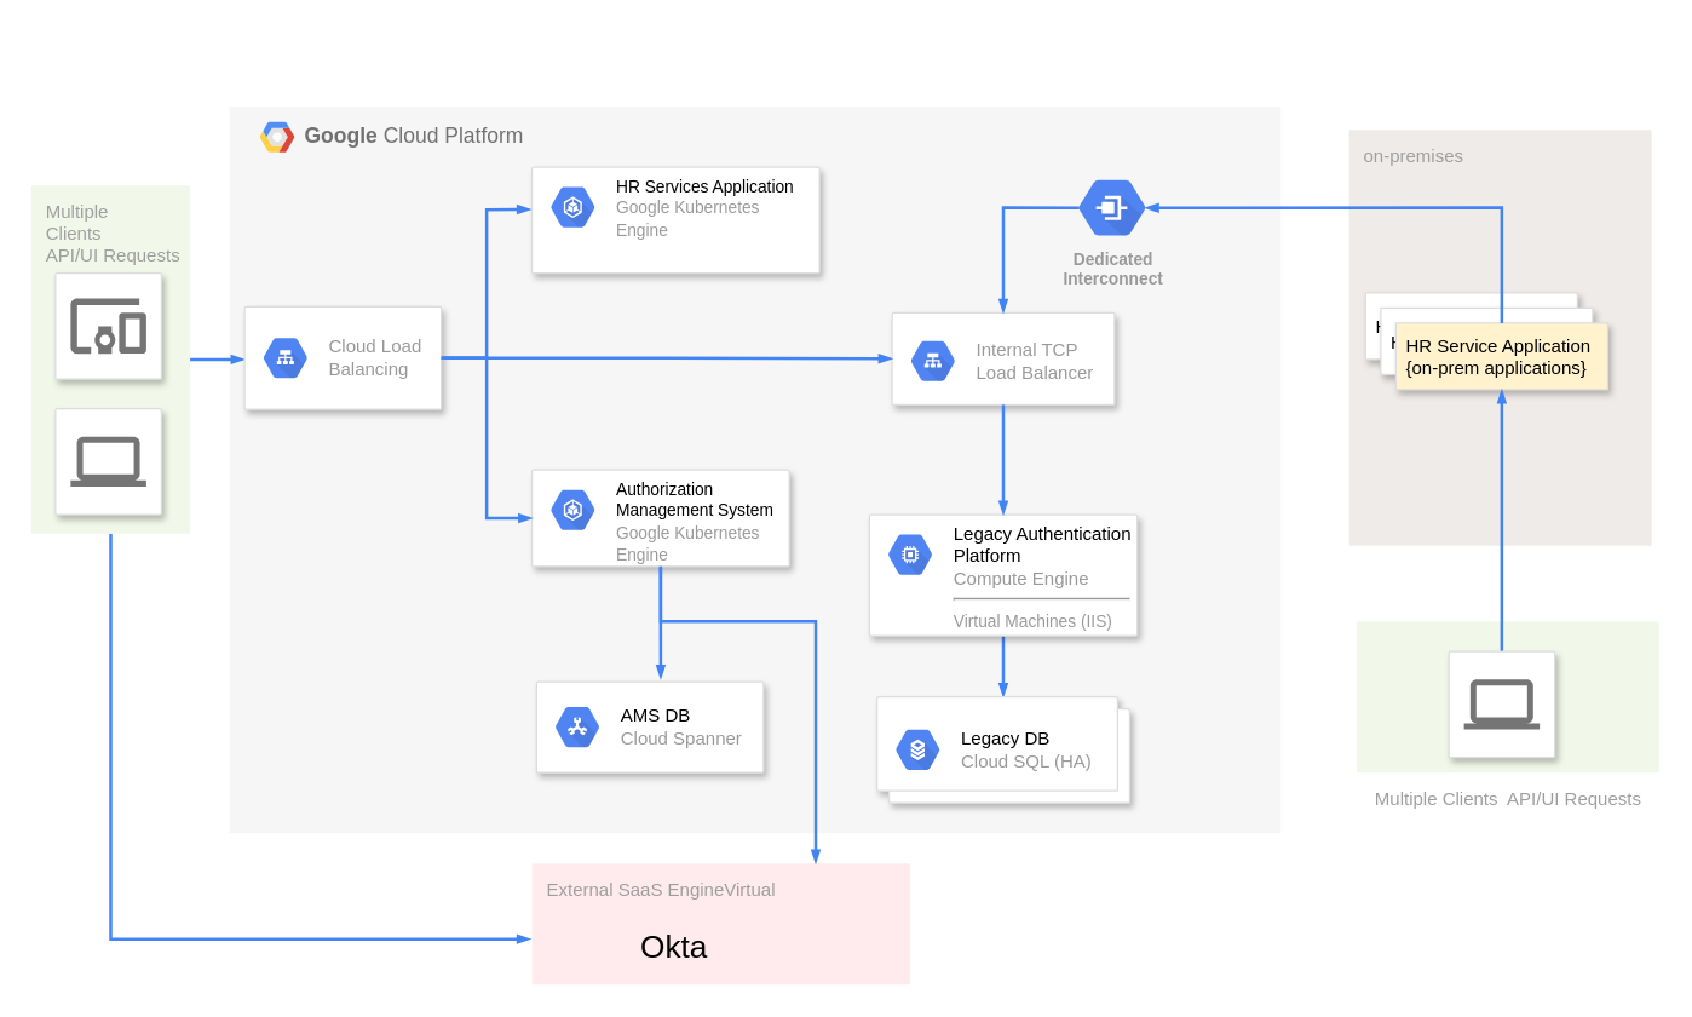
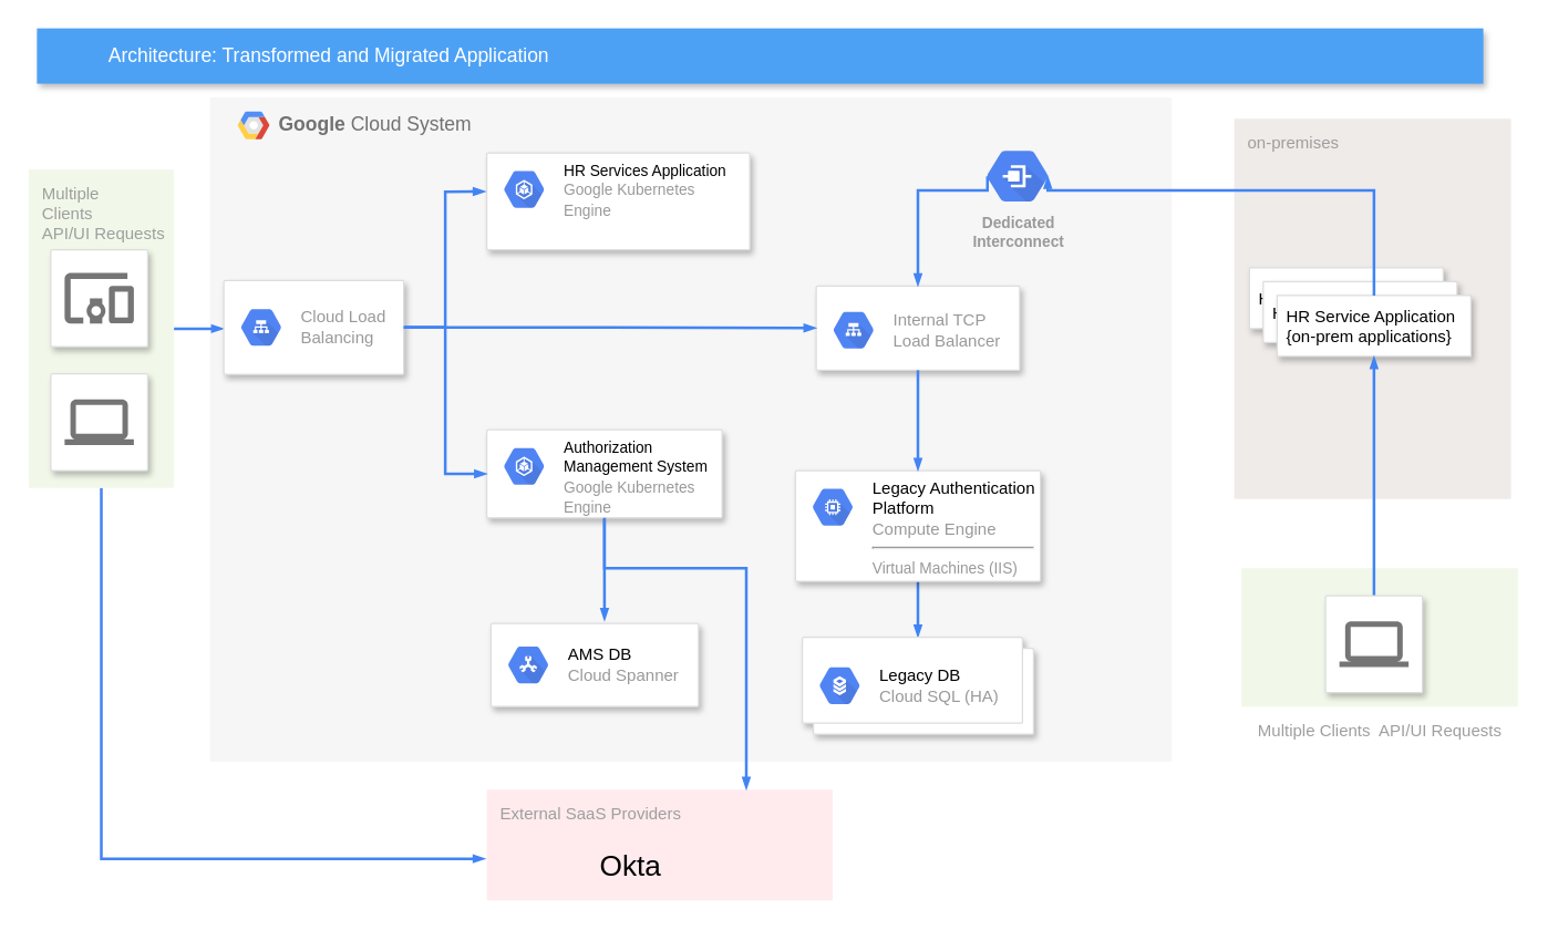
  <mxCell id="0" />
  <mxCell id="1" parent="0" />
- <mxCell id="2" value="External SaaS EngineVirtual" style="sketch=0;points=[[0,0,0],[0.25,0,0],[0.5,0,0],[0.75,0,0],[1,0,0],[1,0.25,0],[1,0.5,0],[1,0.75,0],[1,1,0],[0.75,1,0],[0.5,1,0],[0.25,1,0],[0,1,0],[0,0.75,0],[0,0.5,0],[0,0.25,0]];rounded=1;absoluteArcSize=1;arcSize=2;html=1;strokeColor=none;gradientColor=none;shadow=0;dashed=0;fontSize=12;fontColor=#9E9E9E;align=left;verticalAlign=top;spacing=10;spacingTop=-4;fillColor=#FFEBEE;fontFamily=Helvetica;" vertex="1" parent="1"><mxGeometry x="351" y="570" width="250" height="80" as="geometry" /></mxCell>
+ <mxCell id="2" value="External SaaS Providers" style="sketch=0;points=[[0,0,0],[0.25,0,0],[0.5,0,0],[0.75,0,0],[1,0,0],[1,0.25,0],[1,0.5,0],[1,0.75,0],[1,1,0],[0.75,1,0],[0.5,1,0],[0.25,1,0],[0,1,0],[0,0.75,0],[0,0.5,0],[0,0.25,0]];rounded=1;absoluteArcSize=1;arcSize=2;html=1;strokeColor=none;gradientColor=none;shadow=0;dashed=0;fontSize=12;fontColor=#9E9E9E;align=left;verticalAlign=top;spacing=10;spacingTop=-4;fillColor=#FFEBEE;fontFamily=Helvetica;" vertex="1" parent="1"><mxGeometry x="351" y="570" width="250" height="80" as="geometry" /></mxCell>
  <mxCell id="3" value="Multiple Clients&amp;nbsp; API/UI Requests" style="rounded=1;absoluteArcSize=1;arcSize=2;html=1;strokeColor=none;gradientColor=none;shadow=0;dashed=0;fontSize=12;fontColor=#9E9E9E;align=center;verticalAlign=top;spacing=10;spacingTop=-4;fillColor=#F1F8E9;labelPosition=center;verticalLabelPosition=bottom;" vertex="1" parent="1"><mxGeometry x="896" y="410" width="200" height="100" as="geometry" /></mxCell>
- <mxCell id="4" value="&lt;b&gt;Google &lt;/b&gt;Cloud Platform" style="fillColor=#F6F6F6;strokeColor=none;shadow=0;gradientColor=none;fontSize=14;align=left;spacing=10;fontColor=#717171;9E9E9E;verticalAlign=top;spacingTop=-4;fontStyle=0;spacingLeft=40;html=1;container=0;" parent="1" vertex="1"><mxGeometry x="151" y="70" width="695" height="480" as="geometry" /></mxCell>
+ <mxCell id="4" value="&lt;b&gt;Google &lt;/b&gt;Cloud System" style="fillColor=#F6F6F6;strokeColor=none;shadow=0;gradientColor=none;fontSize=14;align=left;spacing=10;fontColor=#717171;9E9E9E;verticalAlign=top;spacingTop=-4;fontStyle=0;spacingLeft=40;html=1;container=0;" parent="1" vertex="1"><mxGeometry x="151" y="70" width="695" height="480" as="geometry" /></mxCell>
  <mxCell id="5" style="edgeStyle=orthogonalEdgeStyle;shape=connector;rounded=0;orthogonalLoop=1;jettySize=auto;html=1;entryX=-0.004;entryY=0.625;entryDx=0;entryDy=0;entryPerimeter=0;dashed=0;labelBackgroundColor=none;fontFamily=Helvetica;fontSize=21;fontColor=#000000;startFill=1;endArrow=blockThin;endFill=1;startSize=4;endSize=4;strokeColor=#4284F3;strokeWidth=2;elbow=vertical;exitX=0.5;exitY=1;exitDx=0;exitDy=0;" edge="1" parent="1" source="6" target="2"><mxGeometry relative="1" as="geometry"><Array as="points"><mxPoint x="73" y="620" /></Array></mxGeometry></mxCell>
  <mxCell id="6" value="Multiple&lt;br&gt;Clients&lt;br&gt;API/UI Requests" style="rounded=1;absoluteArcSize=1;arcSize=2;html=1;strokeColor=none;gradientColor=none;shadow=0;dashed=0;fontSize=12;fontColor=#9E9E9E;align=left;verticalAlign=top;spacing=10;spacingTop=-4;fillColor=#F1F8E9;" parent="1" vertex="1"><mxGeometry x="20" y="122" width="105" height="230" as="geometry" /></mxCell>
+ <mxCell id="7" value="Architecture: Transformed and Migrated Application" style="fillColor=#4DA1F5;strokeColor=none;shadow=1;gradientColor=none;fontSize=14;align=left;spacingLeft=50;fontColor=#ffffff;html=1;" parent="1" vertex="1"><mxGeometry x="26" y="20" width="1045" height="40" as="geometry" /></mxCell>
  <mxCell id="8" value="" style="strokeColor=#dddddd;fillColor=#ffffff;shadow=1;strokeWidth=1;rounded=1;absoluteArcSize=1;arcSize=2;labelPosition=center;verticalLabelPosition=middle;align=center;verticalAlign=bottom;spacingLeft=0;fontColor=#999999;fontSize=12;whiteSpace=wrap;spacingBottom=2;html=1;" parent="1" vertex="1"><mxGeometry x="36" y="180" width="70" height="70" as="geometry" /></mxCell>
  <mxCell id="9" value="" style="dashed=0;connectable=0;html=1;fillColor=#757575;strokeColor=none;shape=mxgraph.gcp2.mobile_devices;part=1;" parent="8" vertex="1"><mxGeometry x="0.5" width="50" height="36.5" relative="1" as="geometry"><mxPoint x="-25" y="16.75" as="offset" /></mxGeometry></mxCell>
  <mxCell id="10" style="edgeStyle=orthogonalEdgeStyle;rounded=0;elbow=vertical;html=1;labelBackgroundColor=none;startFill=1;startSize=4;endArrow=blockThin;endFill=1;endSize=4;jettySize=auto;orthogonalLoop=1;strokeColor=#4284F3;strokeWidth=2;fontSize=12;fontColor=#000000;align=left;dashed=0;exitX=1;exitY=0.5;exitDx=0;exitDy=0;entryX=0;entryY=0.5;entryDx=0;entryDy=0;" parent="1" source="6" target="28" edge="1"><mxGeometry relative="1" as="geometry" /></mxCell>
  <mxCell id="11" value="" style="strokeColor=#dddddd;fillColor=#ffffff;shadow=1;strokeWidth=1;rounded=1;absoluteArcSize=1;arcSize=2;labelPosition=center;verticalLabelPosition=middle;align=center;verticalAlign=bottom;spacingLeft=0;fontColor=#999999;fontSize=12;whiteSpace=wrap;spacingBottom=2;html=1;" parent="1" vertex="1"><mxGeometry x="36" y="269.5" width="70" height="70" as="geometry" /></mxCell>
  <mxCell id="12" value="" style="dashed=0;connectable=0;html=1;fillColor=#757575;strokeColor=none;shape=mxgraph.gcp2.laptop;part=1;" parent="11" vertex="1"><mxGeometry x="0.5" width="50" height="33" relative="1" as="geometry"><mxPoint x="-25" y="18.5" as="offset" /></mxGeometry></mxCell>
  <mxCell id="13" value="on-premises" style="sketch=0;points=[[0,0,0],[0.25,0,0],[0.5,0,0],[0.75,0,0],[1,0,0],[1,0.25,0],[1,0.5,0],[1,0.75,0],[1,1,0],[0.75,1,0],[0.5,1,0],[0.25,1,0],[0,1,0],[0,0.75,0],[0,0.5,0],[0,0.25,0]];rounded=1;absoluteArcSize=1;arcSize=2;html=1;strokeColor=none;gradientColor=none;shadow=0;dashed=0;fontSize=12;fontColor=#9E9E9E;align=left;verticalAlign=top;spacing=10;spacingTop=-4;fillColor=#EFEBE9;" vertex="1" parent="1"><mxGeometry x="891" y="85.25" width="200" height="274.75" as="geometry" /></mxCell>
  <mxCell id="14" value="" style="group" vertex="1" connectable="0" parent="1"><mxGeometry x="931" y="193" width="160" height="64" as="geometry" /></mxCell>
  <mxCell id="15" value="" style="group" vertex="1" connectable="0" parent="14"><mxGeometry x="-29" width="160" height="64" as="geometry" /></mxCell>
  <mxCell id="16" value="HR Service Application" style="dashed=0;strokeColor=#dddddd;shadow=1;strokeWidth=1;labelPosition=center;verticalLabelPosition=middle;align=left;verticalAlign=middle;spacingLeft=5;fontSize=12;fontFamily=Helvetica;fontColor=#000000;" vertex="1" parent="15"><mxGeometry width="140" height="44" as="geometry" /></mxCell>
  <mxCell id="17" value="HR Service Application" style="dashed=0;strokeColor=#dddddd;shadow=1;strokeWidth=1;labelPosition=center;verticalLabelPosition=middle;align=left;verticalAlign=middle;spacingLeft=5;fontSize=12;fontFamily=Helvetica;fontColor=#000000;" vertex="1" parent="15"><mxGeometry x="10" y="10" width="140" height="44" as="geometry" /></mxCell>
- <mxCell id="18" value="HR Service Application &#10;{on-prem applications}" style="dashed=0;strokeColor=#dddddd;shadow=1;strokeWidth=1;labelPosition=center;verticalLabelPosition=middle;align=left;verticalAlign=middle;spacingLeft=5;fontSize=12;fontFamily=Helvetica;fontColor=#000000;fillColor=#fff2cc;" vertex="1" parent="15"><mxGeometry x="20" y="20" width="140" height="44" as="geometry" /></mxCell>
+ <mxCell id="18" value="HR Service Application &#10;{on-prem applications}" style="dashed=0;strokeColor=#dddddd;shadow=1;strokeWidth=1;labelPosition=center;verticalLabelPosition=middle;align=left;verticalAlign=middle;spacingLeft=5;fontSize=12;fontFamily=Helvetica;fontColor=#000000;" vertex="1" parent="15"><mxGeometry x="20" y="20" width="140" height="44" as="geometry" /></mxCell>
  <mxCell id="19" style="edgeStyle=orthogonalEdgeStyle;shape=connector;rounded=0;orthogonalLoop=1;jettySize=auto;html=1;dashed=0;labelBackgroundColor=none;fontFamily=Helvetica;fontSize=12;fontColor=#000000;startFill=1;endArrow=blockThin;endFill=1;startSize=4;endSize=4;strokeColor=#4284F3;strokeWidth=2;elbow=vertical;entryX=0.825;entryY=0.5;entryDx=0;entryDy=0;entryPerimeter=0;" edge="1" parent="1" source="18" target="38"><mxGeometry relative="1" as="geometry"><mxPoint x="821" y="260" as="targetPoint" /><Array as="points"><mxPoint x="992" y="137" /></Array></mxGeometry></mxCell>
  <mxCell id="20" value="" style="shape=mxgraph.gcp2.google_cloud_platform;fillColor=#F6F6F6;strokeColor=none;shadow=0;gradientColor=none;" parent="1" vertex="1"><mxGeometry x="171" y="80" width="23" height="20" as="geometry"><mxPoint x="20" y="10" as="offset" /></mxGeometry></mxCell>
  <mxCell id="21" value="" style="strokeColor=#dddddd;fillColor=#ffffff;shadow=1;strokeWidth=1;rounded=1;absoluteArcSize=1;arcSize=2;fontSize=11;fontColor=#9E9E9E;align=center;html=1;" vertex="1" parent="1"><mxGeometry x="589" y="206.14" width="147" height="60.86" as="geometry" /></mxCell>
  <mxCell id="22" value="Internal TCP &lt;br&gt;Load Balancer" style="dashed=0;connectable=0;html=1;fillColor=#5184F3;strokeColor=none;shape=mxgraph.gcp2.hexIcon;prIcon=cloud_load_balancing;part=1;labelPosition=right;verticalLabelPosition=middle;align=left;verticalAlign=middle;spacingLeft=5;fontColor=#999999;fontSize=12;" vertex="1" parent="21"><mxGeometry y="0.5" width="44" height="39" relative="1" as="geometry"><mxPoint x="5" y="-18" as="offset" /></mxGeometry></mxCell>
  <mxCell id="23" style="edgeStyle=orthogonalEdgeStyle;shape=connector;rounded=0;orthogonalLoop=1;jettySize=auto;html=1;entryX=0.5;entryY=0;entryDx=0;entryDy=0;dashed=0;labelBackgroundColor=none;fontFamily=Helvetica;fontSize=12;fontColor=#000000;startFill=1;endArrow=blockThin;endFill=1;startSize=4;endSize=4;strokeColor=#4284F3;strokeWidth=2;elbow=vertical;" edge="1" parent="1" source="24" target="42"><mxGeometry relative="1" as="geometry" /></mxCell>
  <mxCell id="24" value="" style="strokeColor=#dddddd;fillColor=#ffffff;shadow=1;strokeWidth=1;rounded=1;absoluteArcSize=1;arcSize=2;fontSize=11;fontColor=#9E9E9E;align=center;html=1;" parent="1" vertex="1"><mxGeometry x="574" y="339.5" width="177" height="80" as="geometry" /></mxCell>
  <mxCell id="25" value="&lt;font color=&quot;#000000&quot;&gt;Legacy Authentication &lt;br&gt;Platform&lt;/font&gt;&lt;br&gt;Compute Engine&lt;hr&gt;&lt;font style=&quot;font-size: 11px&quot;&gt;Virtual Machines (IIS)&lt;/font&gt;" style="dashed=0;connectable=0;html=1;fillColor=#5184F3;strokeColor=none;shape=mxgraph.gcp2.hexIcon;prIcon=compute_engine;part=1;labelPosition=right;verticalLabelPosition=middle;align=left;verticalAlign=top;spacingLeft=5;fontColor=#999999;fontSize=12;spacingTop=-8;" parent="24" vertex="1"><mxGeometry width="44" height="39" relative="1" as="geometry"><mxPoint x="5" y="7" as="offset" /></mxGeometry></mxCell>
  <mxCell id="26" style="rounded=0;elbow=vertical;html=1;labelBackgroundColor=none;startFill=1;startSize=4;endArrow=blockThin;endFill=1;endSize=4;jettySize=auto;orthogonalLoop=1;strokeColor=#4284F3;strokeWidth=2;fontSize=12;fontColor=#000000;align=left;dashed=0;exitX=0.5;exitY=1;exitDx=0;exitDy=0;entryX=0.5;entryY=0;entryDx=0;entryDy=0;edgeStyle=orthogonalEdgeStyle;" parent="1" source="21" target="24" edge="1"><mxGeometry relative="1" as="geometry" /></mxCell>
  <mxCell id="27" style="edgeStyle=orthogonalEdgeStyle;shape=connector;rounded=0;orthogonalLoop=1;jettySize=auto;html=1;entryX=0;entryY=0.5;entryDx=0;entryDy=0;dashed=0;labelBackgroundColor=none;fontFamily=Helvetica;fontSize=12;fontColor=#000000;startFill=1;endArrow=blockThin;endFill=1;startSize=4;endSize=4;strokeColor=#4284F3;strokeWidth=2;elbow=vertical;" edge="1" parent="1" source="28" target="21"><mxGeometry relative="1" as="geometry" /></mxCell>
  <mxCell id="28" value="" style="strokeColor=#dddddd;fillColor=#ffffff;shadow=1;strokeWidth=1;rounded=1;absoluteArcSize=1;arcSize=2;fontSize=11;fontColor=#9E9E9E;align=center;html=1;" parent="1" vertex="1"><mxGeometry x="161" y="202.14" width="130" height="67.86" as="geometry" /></mxCell>
  <mxCell id="29" value="Cloud Load&#10;Balancing" style="dashed=0;connectable=0;html=1;fillColor=#5184F3;strokeColor=none;shape=mxgraph.gcp2.hexIcon;prIcon=cloud_load_balancing;part=1;labelPosition=right;verticalLabelPosition=middle;align=left;verticalAlign=middle;spacingLeft=5;fontColor=#999999;fontSize=12;" parent="28" vertex="1"><mxGeometry y="0.5" width="44" height="39" relative="1" as="geometry"><mxPoint x="5" y="-19.5" as="offset" /></mxGeometry></mxCell>
  <mxCell id="30" style="edgeStyle=orthogonalEdgeStyle;shape=connector;rounded=0;orthogonalLoop=1;jettySize=auto;html=1;entryX=0.75;entryY=0;entryDx=0;entryDy=0;entryPerimeter=0;dashed=0;labelBackgroundColor=none;fontFamily=Helvetica;fontSize=21;fontColor=#000000;startFill=1;endArrow=blockThin;endFill=1;startSize=4;endSize=4;strokeColor=#4284F3;strokeWidth=2;elbow=vertical;" edge="1" parent="1" source="31" target="2"><mxGeometry relative="1" as="geometry"><Array as="points"><mxPoint x="436" y="410" /><mxPoint x="539" y="410" /></Array></mxGeometry></mxCell>
  <mxCell id="31" value="" style="strokeColor=#dddddd;fillColor=#ffffff;shadow=1;strokeWidth=1;rounded=1;absoluteArcSize=1;arcSize=2;fontSize=11;fontColor=#9E9E9E;align=center;html=1;" parent="1" vertex="1"><mxGeometry x="351" y="310" width="170" height="63.72" as="geometry" /></mxCell>
  <mxCell id="32" value="&lt;font style=&quot;font-size: 11px&quot;&gt;&lt;font color=&quot;#000000&quot;&gt;Authorization &lt;br&gt;Management System&amp;nbsp;&lt;br&gt;&lt;/font&gt;Google Kubernetes&amp;nbsp;&lt;br&gt;Engine&amp;nbsp;&lt;br&gt;&lt;/font&gt;" style="dashed=0;connectable=0;html=1;fillColor=#5184F3;strokeColor=none;shape=mxgraph.gcp2.hexIcon;prIcon=container_engine;part=1;labelPosition=right;verticalLabelPosition=middle;align=left;verticalAlign=top;spacingLeft=5;fontColor=#999999;fontSize=12;spacingTop=-8;" parent="31" vertex="1"><mxGeometry width="44" height="39" relative="1" as="geometry"><mxPoint x="5" y="7" as="offset" /></mxGeometry></mxCell>
  <mxCell id="33" style="edgeStyle=orthogonalEdgeStyle;rounded=0;elbow=vertical;html=1;labelBackgroundColor=none;startFill=1;startSize=4;endArrow=blockThin;endFill=1;endSize=4;jettySize=auto;orthogonalLoop=1;strokeColor=#4284F3;strokeWidth=2;fontSize=12;fontColor=#000000;align=left;dashed=0;entryX=0;entryY=0.5;entryDx=0;entryDy=0;" parent="1" source="28" target="31" edge="1"><mxGeometry relative="1" as="geometry" /></mxCell>
  <mxCell id="34" value="" style="strokeColor=#dddddd;fillColor=#ffffff;shadow=1;strokeWidth=1;rounded=1;absoluteArcSize=1;arcSize=2;fontSize=11;fontColor=#9E9E9E;align=center;html=1;" vertex="1" parent="1"><mxGeometry x="351" y="109.95" width="190" height="70.05" as="geometry" /></mxCell>
  <mxCell id="35" value="&lt;font style=&quot;font-size: 11px&quot;&gt;&lt;font color=&quot;#000000&quot;&gt;HR Services Application&lt;br&gt;&lt;/font&gt;Google Kubernetes&amp;nbsp;&lt;br&gt;Engine&amp;nbsp;&lt;br&gt;&lt;/font&gt;" style="dashed=0;connectable=0;html=1;fillColor=#5184F3;strokeColor=none;shape=mxgraph.gcp2.hexIcon;prIcon=container_engine;part=1;labelPosition=right;verticalLabelPosition=middle;align=left;verticalAlign=top;spacingLeft=5;fontColor=#999999;fontSize=12;spacingTop=-8;" vertex="1" parent="34"><mxGeometry width="44" height="39" relative="1" as="geometry"><mxPoint x="5" y="7" as="offset" /></mxGeometry></mxCell>
  <mxCell id="36" style="edgeStyle=orthogonalEdgeStyle;rounded=0;orthogonalLoop=1;jettySize=auto;html=1;labelBackgroundColor=none;endArrow=blockThin;fontSize=12;align=left;strokeColor=#4284F3;fontColor=#000000;startFill=1;startSize=4;endFill=1;endSize=4;strokeWidth=2;dashed=0;entryX=-0.005;entryY=0.4;entryDx=0;entryDy=0;entryPerimeter=0;" edge="1" parent="1" source="28" target="34"><mxGeometry relative="1" as="geometry"><mxPoint x="394" y="171.415" as="targetPoint" /></mxGeometry></mxCell>
  <mxCell id="37" value="" style="edgeStyle=orthogonalEdgeStyle;shape=connector;rounded=0;orthogonalLoop=1;jettySize=auto;html=1;dashed=0;labelBackgroundColor=none;fontFamily=Helvetica;fontSize=12;fontColor=#000000;startFill=1;endArrow=blockThin;endFill=1;startSize=4;endSize=4;strokeColor=#4284F3;strokeWidth=2;elbow=vertical;exitX=0.175;exitY=0.5;exitDx=0;exitDy=0;exitPerimeter=0;entryX=0.5;entryY=0;entryDx=0;entryDy=0;" edge="1" parent="1" source="38" target="21"><mxGeometry relative="1" as="geometry"><Array as="points"><mxPoint x="663" y="137" /></Array></mxGeometry></mxCell>
- <mxCell id="38" value="Dedicated&#10;Interconnect" style="sketch=0;html=1;fillColor=#5184F3;strokeColor=none;verticalAlign=top;labelPosition=center;verticalLabelPosition=bottom;align=center;spacingTop=-6;fontSize=11;fontStyle=1;fontColor=#999999;shape=mxgraph.gcp2.hexIcon;prIcon=dedicated_interconnect;fontFamily=Helvetica;" vertex="1" parent="1"><mxGeometry x="701" y="109.95" width="67" height="53.76" as="geometry" /></mxCell>
+ <mxCell id="38" value="Dedicated&#10;Interconnect" style="sketch=0;html=1;fillColor=#5184F3;strokeColor=none;verticalAlign=top;labelPosition=center;verticalLabelPosition=bottom;align=center;spacingTop=-6;fontSize=11;fontStyle=1;fontColor=#999999;shape=mxgraph.gcp2.hexIcon;prIcon=dedicated_interconnect;fontFamily=Helvetica;" vertex="1" parent="1"><mxGeometry x="701" y="99.95" width="67" height="53.76" as="geometry" /></mxCell>
  <mxCell id="39" value="" style="strokeColor=#dddddd;shadow=1;strokeWidth=1;rounded=1;absoluteArcSize=1;arcSize=2;fontFamily=Helvetica;fontSize=12;fontColor=#000000;" vertex="1" parent="1"><mxGeometry x="354" y="450" width="150" height="60" as="geometry" /></mxCell>
  <mxCell id="40" value="&lt;font color=&quot;#000000&quot;&gt;AMS DB&lt;/font&gt;&lt;br&gt;Cloud Spanner" style="sketch=0;dashed=0;connectable=0;html=1;fillColor=#5184F3;strokeColor=none;shape=mxgraph.gcp2.hexIcon;prIcon=cloud_spanner;part=1;labelPosition=right;verticalLabelPosition=middle;align=left;verticalAlign=middle;spacingLeft=5;fontColor=#999999;fontSize=12;fontFamily=Helvetica;" vertex="1" parent="39"><mxGeometry y="0.5" width="44" height="39" relative="1" as="geometry"><mxPoint x="5" y="-19.5" as="offset" /></mxGeometry></mxCell>
  <mxCell id="41" style="edgeStyle=orthogonalEdgeStyle;shape=connector;rounded=0;orthogonalLoop=1;jettySize=auto;html=1;entryX=0.547;entryY=-0.033;entryDx=0;entryDy=0;entryPerimeter=0;dashed=0;labelBackgroundColor=none;fontFamily=Helvetica;fontSize=12;fontColor=#000000;startFill=1;endArrow=blockThin;endFill=1;startSize=4;endSize=4;strokeColor=#4284F3;strokeWidth=2;elbow=vertical;" edge="1" parent="1" source="31" target="39"><mxGeometry relative="1" as="geometry" /></mxCell>
  <mxCell id="42" value="" style="shape=mxgraph.gcp2.doubleRect;strokeColor=#dddddd;shadow=1;strokeWidth=1;fontFamily=Helvetica;fontSize=12;fontColor=#000000;" vertex="1" parent="1"><mxGeometry x="579" y="460" width="167" height="70" as="geometry" /></mxCell>
  <mxCell id="43" value="&lt;font color=&quot;#000000&quot;&gt;Legacy DB&lt;/font&gt;&lt;br&gt;Cloud SQL (HA)" style="sketch=0;dashed=0;connectable=0;html=1;fillColor=#5184F3;strokeColor=none;shape=mxgraph.gcp2.hexIcon;prIcon=cloud_sql;part=1;labelPosition=right;verticalLabelPosition=middle;align=left;verticalAlign=middle;spacingLeft=5;fontColor=#999999;fontSize=12;fontFamily=Helvetica;" vertex="1" parent="42"><mxGeometry y="0.5" width="44" height="39" relative="1" as="geometry"><mxPoint x="5" y="-19.5" as="offset" /></mxGeometry></mxCell>
  <mxCell id="44" style="edgeStyle=orthogonalEdgeStyle;shape=connector;rounded=0;orthogonalLoop=1;jettySize=auto;html=1;entryX=0.5;entryY=1;entryDx=0;entryDy=0;dashed=0;labelBackgroundColor=none;fontFamily=Helvetica;fontSize=12;fontColor=#000000;startFill=1;endArrow=blockThin;endFill=1;startSize=4;endSize=4;strokeColor=#4284F3;strokeWidth=2;elbow=vertical;" edge="1" parent="1" source="45" target="18"><mxGeometry relative="1" as="geometry" /></mxCell>
  <mxCell id="45" value="" style="strokeColor=#dddddd;fillColor=#ffffff;shadow=1;strokeWidth=1;rounded=1;absoluteArcSize=1;arcSize=2;labelPosition=center;verticalLabelPosition=middle;align=center;verticalAlign=bottom;spacingLeft=0;fontColor=#999999;fontSize=12;whiteSpace=wrap;spacingBottom=2;html=1;" vertex="1" parent="1"><mxGeometry x="957" y="430" width="70" height="70" as="geometry" /></mxCell>
  <mxCell id="46" value="" style="dashed=0;connectable=0;html=1;fillColor=#757575;strokeColor=none;shape=mxgraph.gcp2.laptop;part=1;" vertex="1" parent="45"><mxGeometry x="0.5" width="50" height="33" relative="1" as="geometry"><mxPoint x="-25" y="18.5" as="offset" /></mxGeometry></mxCell>
  <mxCell id="47" value="" style="shape=image;html=1;verticalAlign=top;verticalLabelPosition=bottom;labelBackgroundColor=#ffffff;imageAspect=0;aspect=fixed;image=https://cdn1.iconfinder.com/data/icons/unicons-line-vol-5/24/okta-128.png;fontFamily=Helvetica;fontSize=12;fontColor=#000000;" vertex="1" parent="1"><mxGeometry x="371" y="600" width="50" height="50" as="geometry" /></mxCell>
- <mxCell id="48" value="Okta" style="text;html=1;strokeColor=none;fillColor=none;align=left;verticalAlign=middle;whiteSpace=wrap;rounded=0;fontFamily=Helvetica;fontSize=21;fontColor=#000000;" vertex="1" parent="1"><mxGeometry x="421" y="610" width="80" height="30" as="geometry" /></mxCell>
+ <mxCell id="48" value="Okta" style="text;html=1;strokeColor=none;fillColor=none;align=left;verticalAlign=middle;whiteSpace=wrap;rounded=0;fontFamily=Helvetica;fontSize=21;fontColor=#000000;" vertex="1" parent="1"><mxGeometry x="431" y="610" width="80" height="30" as="geometry" /></mxCell>
